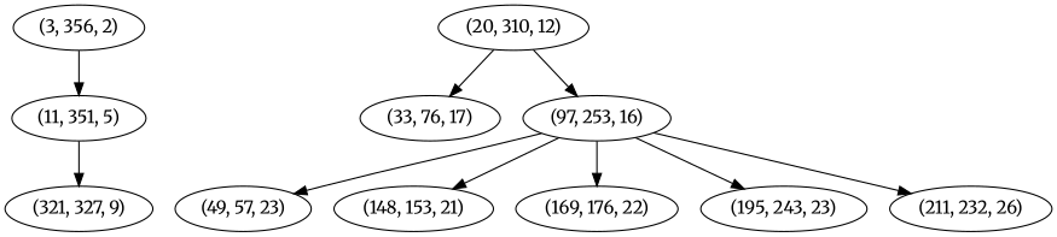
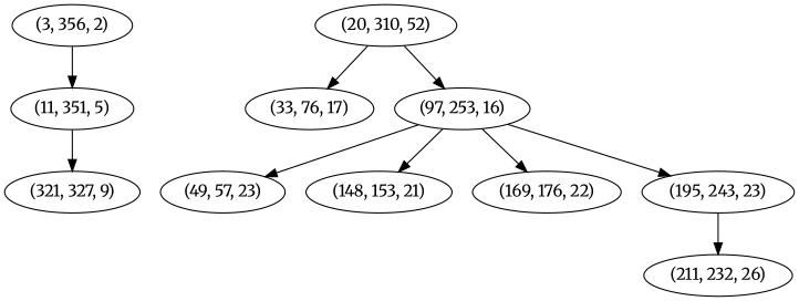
  digraph {
    fontname=Merriweather
    node [fontname=Merriweather]
    edge [fontname=Merriweather]
    "(3, 356, 2)"
    "(11, 351, 5)"
    "(321, 327, 9)"
-   "(20, 310, 12)"
+   "(20, 310, 12)" [label="(20, 310, 52)"]
    "(33, 76, 17)"
    "(97, 253, 16)"
    "(49, 57, 23)"
    "(148, 153, 21)"
    n9 [label="(169, 176, 22)"]
    "(195, 243, 23)"
    "(211, 232, 26)"
    "(3, 356, 2)" -> "(11, 351, 5)"
    "(11, 351, 5)" -> "(321, 327, 9)"
    "(20, 310, 12)" -> "(33, 76, 17)"
    "(20, 310, 12)" -> "(97, 253, 16)"
    "(97, 253, 16)" -> "(49, 57, 23)"
    "(97, 253, 16)" -> "(148, 153, 21)"
    "(97, 253, 16)" -> n9
    "(97, 253, 16)" -> "(195, 243, 23)"
-   "(97, 253, 16)" -> "(211, 232, 26)"
+   "(195, 243, 23)" -> "(211, 232, 26)"
  }
